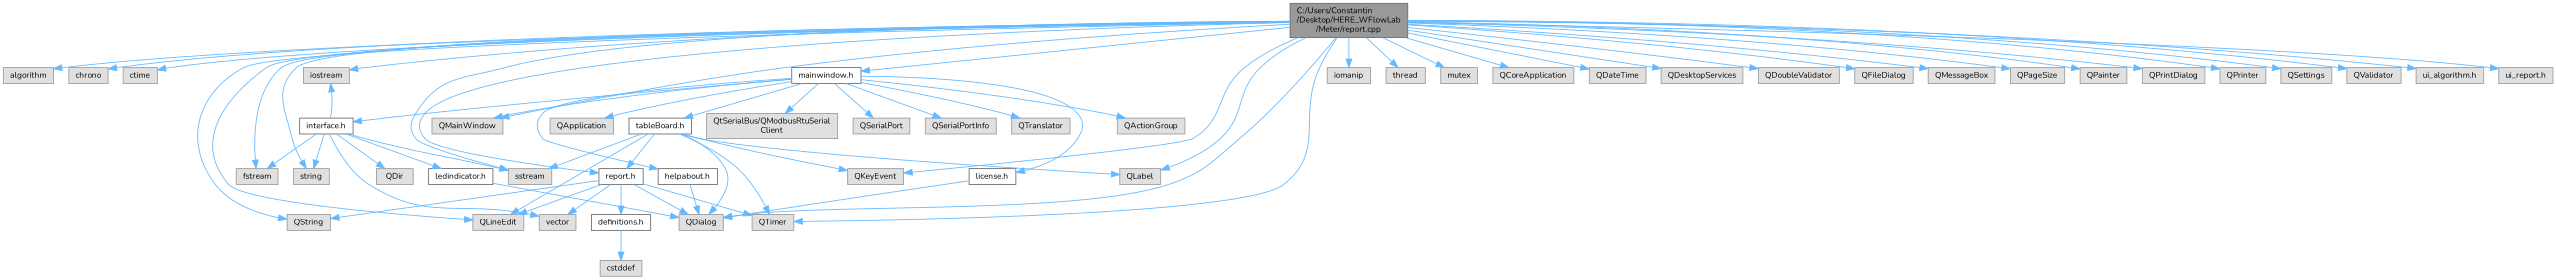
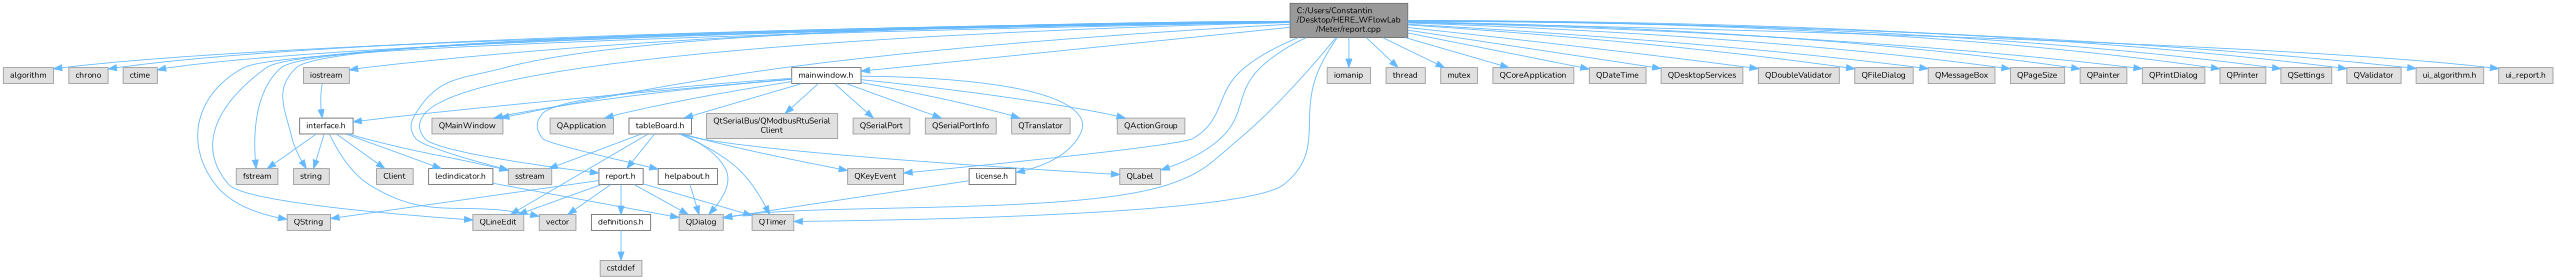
  digraph {
    fontname=Nunito
    node [color=grey60 fillcolor="#E0E0E0" fontname=Nunito fontsize=10 shape=box style=filled]
    edge [color=steelblue1 fontname=Nunito fontsize=10 labelfontname=Helvetica labelfontsize=10 style=solid]
    n1 [color=gray40 fillcolor=grey60 fontcolor=black height=0.2 label="C:/Users/Constantin\l/Desktop/HERE_WFlowLab\l/Meter/report.cpp" width=0.4]
    n2 [height=0.2 label=algorithm width=0.4]
    n3 [height=0.2 label=chrono width=0.4]
    n4 [height=0.2 label=ctime width=0.4]
    n5 [height=0.2 label=fstream width=0.4]
    n6 [height=0.2 label=iomanip width=0.4]
    n7 [height=0.2 label=iostream width=0.4]
    n8 [height=0.2 label=sstream width=0.4]
    n9 [height=0.2 label=string width=0.4]
    n10 [height=0.2 label=thread width=0.4]
    n11 [height=0.2 label=mutex width=0.4]
    n12 [height=0.2 label=QCoreApplication width=0.4]
    n13 [height=0.2 label=QDateTime width=0.4]
    n14 [height=0.2 label=QDialog width=0.4]
    n15 [height=0.2 label=QDesktopServices width=0.4]
    n16 [height=0.2 label=QDoubleValidator width=0.4]
    n17 [height=0.2 label=QFileDialog width=0.4]
    n18 [height=0.2 label=QKeyEvent width=0.4]
    n19 [height=0.2 label=QLabel width=0.4]
    n20 [height=0.2 label=QLineEdit width=0.4]
    n21 [height=0.2 label=QMainWindow width=0.4]
    n22 [height=0.2 label=QMessageBox width=0.4]
    n23 [height=0.2 label=QPageSize width=0.4]
    n24 [height=0.2 label=QPainter width=0.4]
    n25 [height=0.2 label=QPrintDialog width=0.4]
    n26 [height=0.2 label=QPrinter width=0.4]
    n27 [height=0.2 label=QSettings width=0.4]
    n28 [height=0.2 label=QString width=0.4]
    n29 [height=0.2 label=QTimer width=0.4]
    n30 [height=0.2 label=QValidator width=0.4]
    n31 [color=grey40 fillcolor=white height=0.2 label="mainwindow.h" width=0.4]
    n32 [color=grey40 fillcolor=white height=0.2 label="report.h" width=0.4]
    n33 [height=0.2 label="ui_algorithm.h" width=0.4]
    n34 [height=0.2 label="ui_report.h" width=0.4]
    n35 [height=0.2 label=QActionGroup width=0.4]
    n36 [height=0.2 label=QApplication width=0.4]
    n37 [height=0.2 label="QtSerialBus/QModbusRtuSerial\lClient" width=0.4]
    n38 [height=0.2 label=QSerialPort width=0.4]
    n39 [height=0.2 label=QSerialPortInfo width=0.4]
    n40 [height=0.2 label=QTranslator width=0.4]
    n41 [color=grey40 fillcolor=white height=0.2 label="tableBoard.h" width=0.4]
    n42 [color=grey40 fillcolor=white height=0.2 label="license.h" width=0.4]
    n43 [color=grey40 fillcolor=white height=0.2 label="helpabout.h" width=0.4]
    n44 [color=grey40 fillcolor=white height=0.2 label="interface.h" width=0.4]
    n45 [height=0.2 label=vector width=0.4]
    n46 [color=grey40 fillcolor=white height=0.2 label="definitions.h" width=0.4]
-   n47 [height=0.2 label=QDir width=0.4]
+   n47 [height=0.2 label=Client width=0.4]
    n48 [color=grey40 fillcolor=white height=0.2 label="ledindicator.h" width=0.4]
    n49 [height=0.2 label=cstddef width=0.4]
    n1 -> n2
    n1 -> n3
    n1 -> n4
    n1 -> n5
    n1 -> n6
    n1 -> n7
    n1 -> n8
    n1 -> n9
    n1 -> n10
    n1 -> n11
    n1 -> n12
    n1 -> n13
    n1 -> n14
    n1 -> n15
    n1 -> n16
    n1 -> n17
    n1 -> n18
    n1 -> n19
    n1 -> n20
    n1 -> n21
    n1 -> n22
    n1 -> n23
    n1 -> n24
    n1 -> n25
    n1 -> n26
    n1 -> n27
    n1 -> n28
    n1 -> n29
    n1 -> n30
    n1 -> n31
    n1 -> n32
    n1 -> n33
    n1 -> n34
    n31 -> n21
    n31 -> n35
    n31 -> n36
    n31 -> n37
    n31 -> n38
    n31 -> n39
    n31 -> n40
    n31 -> n41
    n31 -> n42
    n31 -> n43
    n31 -> n44
    n32 -> n14
    n32 -> n20
    n32 -> n28
    n32 -> n29
    n32 -> n45
    n32 -> n46
    n41 -> n8
    n41 -> n14
    n41 -> n18
    n41 -> n19
    n41 -> n20
    n41 -> n29
    n41 -> n32
    n42 -> n14
    n43 -> n14
    n44 -> n5
-   n44 -> n7
+   n7 -> n44
    n44 -> n8
    n44 -> n9
    n44 -> n45
    n44 -> n47
    n44 -> n48
    n46 -> n49
    n48 -> n14
  }
